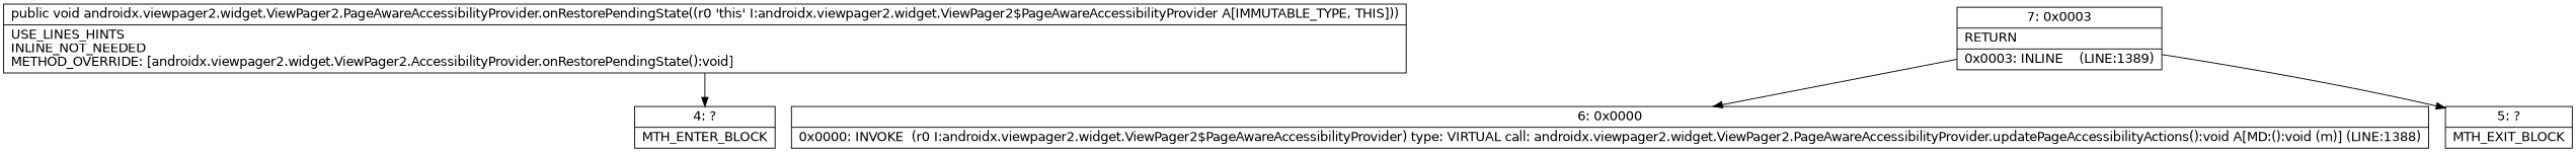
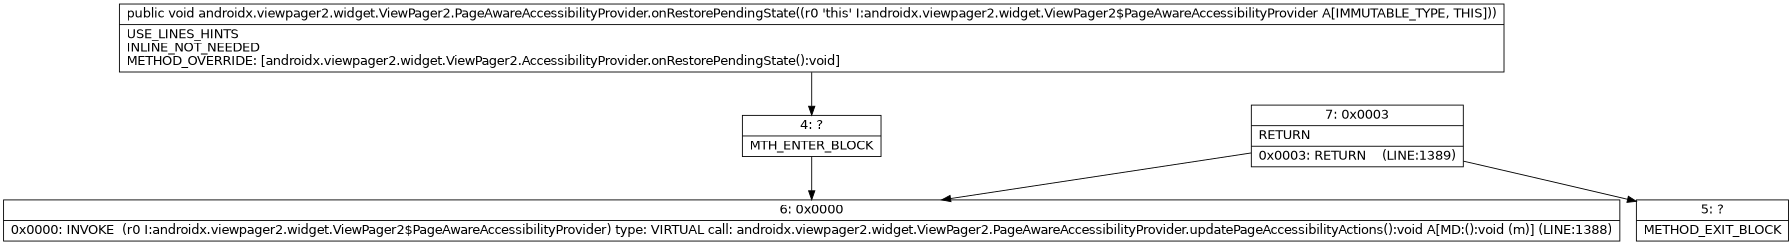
  digraph {
    fontname="DejaVu Sans"
    node [fontname="DejaVu Sans" shape=record]
    edge [fontname="DejaVu Sans"]
    n1 [label="{4\:\ ?|MTH_ENTER_BLOCK\l}"]
    n2 [label="{6\:\ 0x0000|0x0000: INVOKE  (r0 I:androidx.viewpager2.widget.ViewPager2$PageAwareAccessibilityProvider) type: VIRTUAL call: androidx.viewpager2.widget.ViewPager2.PageAwareAccessibilityProvider.updatePageAccessibilityActions():void A[MD:():void (m)] (LINE:1388)\l}"]
-   n3 [label="{7\:\ 0x0003|RETURN\l|0x0003: INLINE    (LINE:1389)\l}"]
-   n4 [label="{5\:\ ?|MTH_EXIT_BLOCK\l}"]
+   n3 [label="{7\:\ 0x0003|RETURN\l|0x0003: RETURN    (LINE:1389)\l}"]
+   n4 [label="{5\:\ ?|METHOD_EXIT_BLOCK\l}"]
    n5 [label="{public void androidx.viewpager2.widget.ViewPager2.PageAwareAccessibilityProvider.onRestorePendingState((r0 'this' I:androidx.viewpager2.widget.ViewPager2$PageAwareAccessibilityProvider A[IMMUTABLE_TYPE, THIS]))  | USE_LINES_HINTS\lINLINE_NOT_NEEDED\lMETHOD_OVERRIDE: [androidx.viewpager2.widget.ViewPager2.AccessibilityProvider.onRestorePendingState():void]\l}"]
+   n1 -> n2
    n3 -> n2
    n3 -> n4
    n5 -> n1
  }
